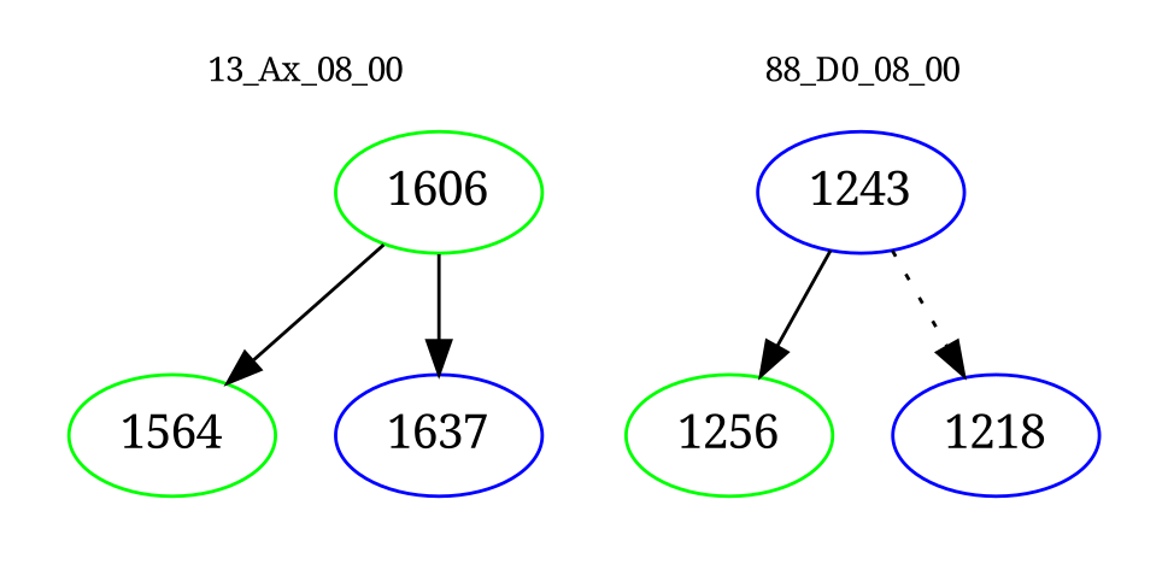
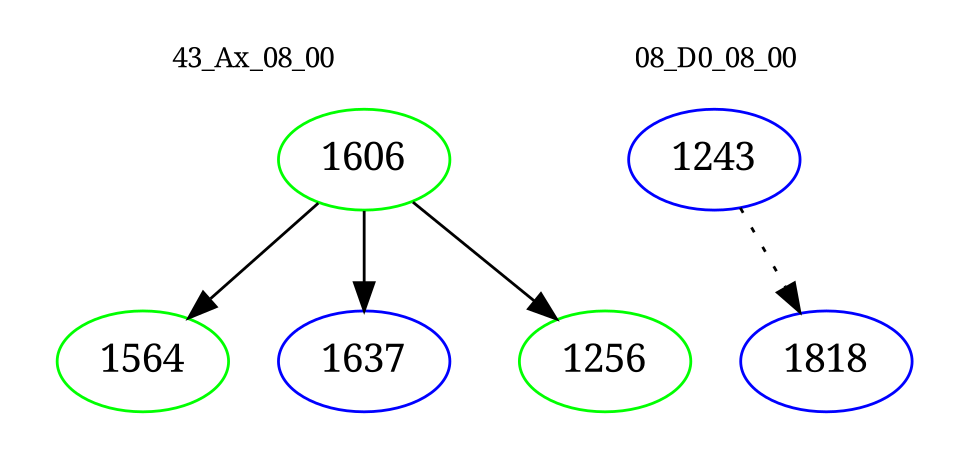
  digraph {
    fontname="Noto Serif"
    node [color=green fontname="Noto Serif"]
    edge [color=black fontname="Noto Serif" style=solid]
    n1 [label=1606]
    n2 [label=1564]
    n3 [color=blue label=1637]
    n4 [color=blue label=1243]
-   n5 [color=blue label=1218]
+   n5 [color=blue label=1818]
    n6 [label=1256]
    subgraph cluster_1 {
      color=white
      fontsize=10
-     label="13_Ax_08_00"
+     label="43_Ax_08_00"
      n1
      n2
      n3
    }
    subgraph cluster_2 {
      color=white
      fontsize=10
-     label="88_D0_08_00"
+     label="08_D0_08_00"
      n4
      n5
      n6
    }
    n1 -> n2
    n1 -> n3
    n4 -> n5 [style=dotted]
-   n4 -> n6
+   n1 -> n6
  }
